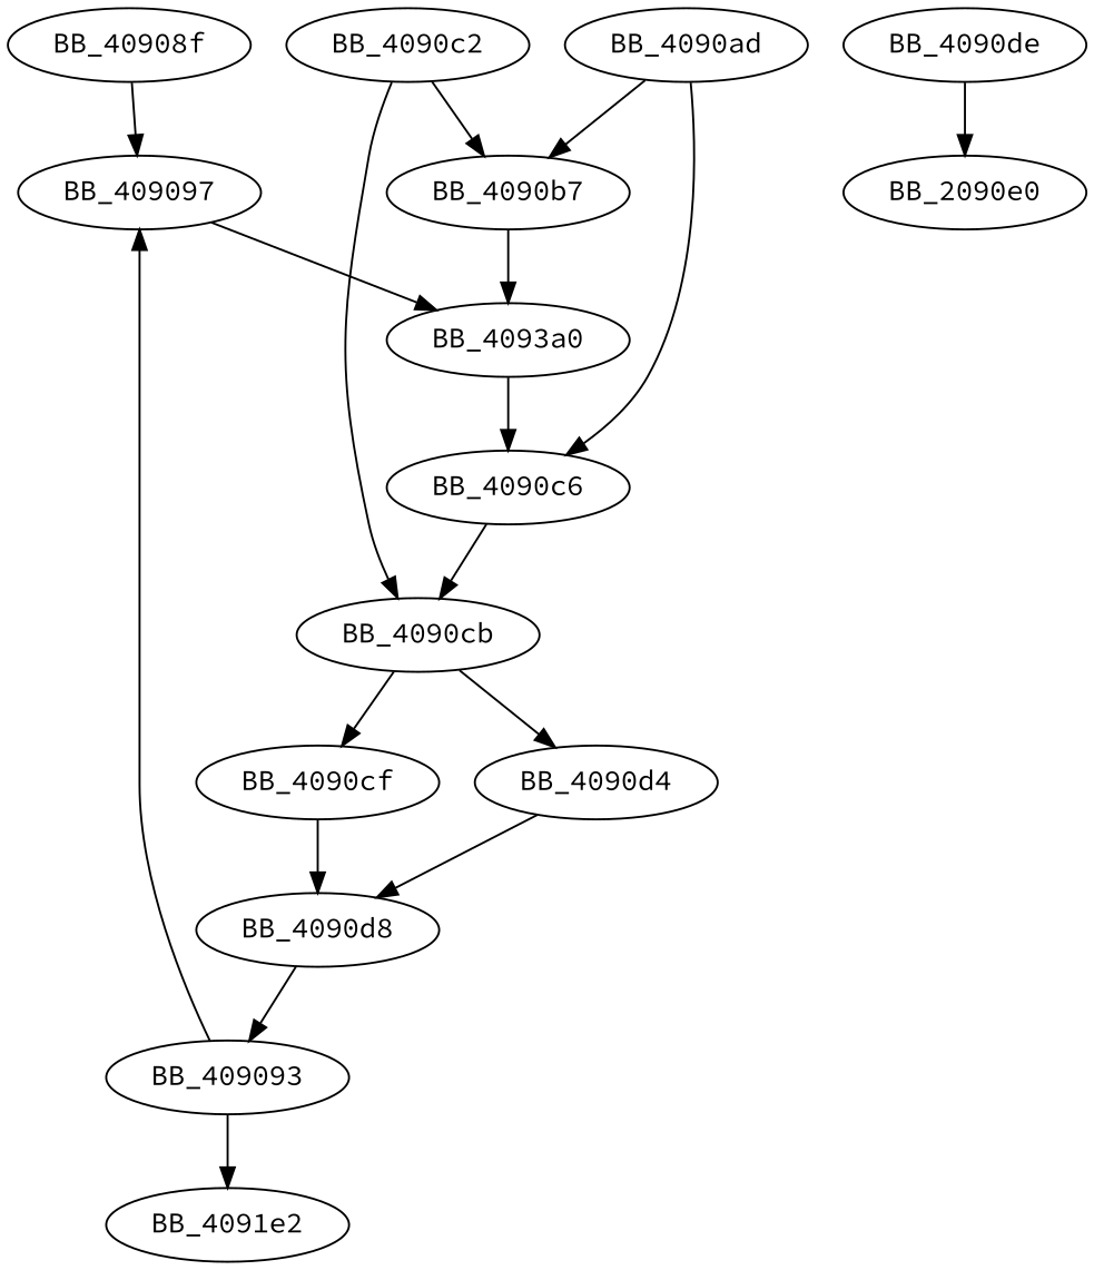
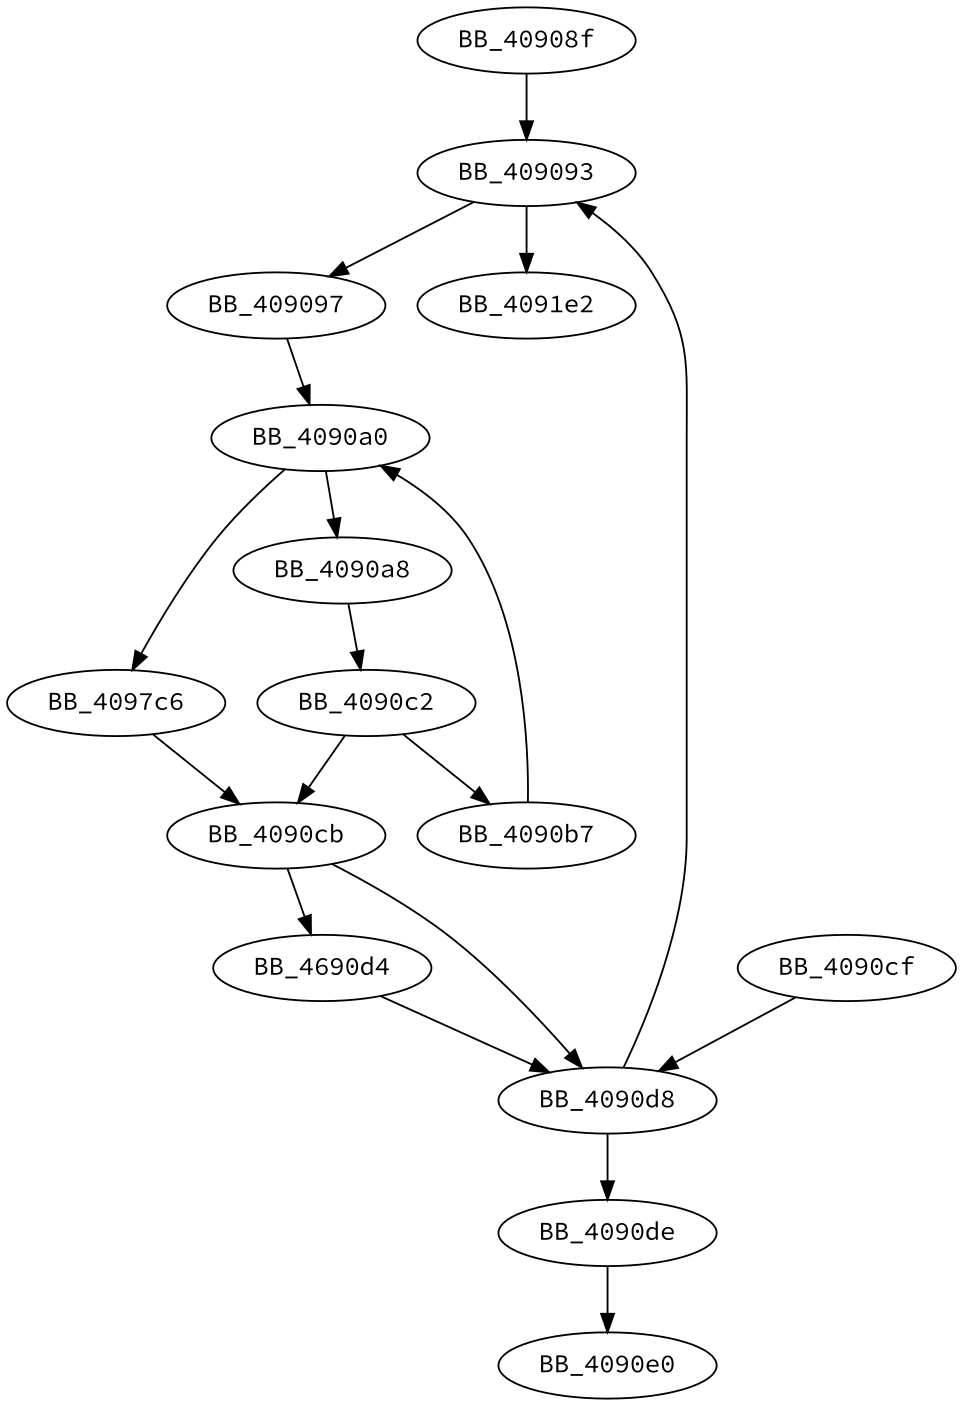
  digraph {
    fontname="Source Code Pro"
    node [fontname="Source Code Pro"]
    edge [fontname="Source Code Pro"]
    BB_40908f
    BB_409093
    BB_409097
    n4 [label=BB_4091e2]
-   BB_4090a0 [label=BB_4093a0]
-   BB_4090c6
+   BB_4090a0
+   BB_4090a8
+   BB_4090c6 [label=BB_4097c6]
    BB_4090c2
    BB_4090cb
-   BB_4090ad
    BB_4090b7
    BB_4090cf
-   BB_4090d4
+   BB_4090d4 [label=BB_4690d4]
    BB_4090d8
    BB_4090de
-   BB_4090e0 [label=BB_2090e0]
-   BB_40908f -> BB_409097
+   BB_4090e0
+   BB_40908f -> BB_409093
    BB_409093 -> BB_409097
    BB_409093 -> n4
    BB_409097 -> BB_4090a0
+   BB_4090a0 -> BB_4090a8
    BB_4090a0 -> BB_4090c6
+   BB_4090a8 -> BB_4090c2
    BB_4090c6 -> BB_4090cb
    BB_4090c2 -> BB_4090cb
    BB_4090c2 -> BB_4090b7
-   BB_4090cb -> BB_4090cf
+   BB_4090cb -> BB_4090d8
    BB_4090cb -> BB_4090d4
-   BB_4090ad -> BB_4090c6
-   BB_4090ad -> BB_4090b7
    BB_4090b7 -> BB_4090a0
    BB_4090cf -> BB_4090d8
    BB_4090d4 -> BB_4090d8
    BB_4090d8 -> BB_409093
+   BB_4090d8 -> BB_4090de
    BB_4090de -> BB_4090e0
  }
